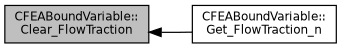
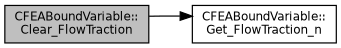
  digraph {
    rankdir=LR
    node [color=black fontname=Helvetica fontsize=10 shape=record style=filled]
    n1 [fillcolor=grey75 fontcolor=black height=0.2 label="CFEABoundVariable::\lClear_FlowTraction" width=0.4]
    n2 [fillcolor=white height=0.2 label="CFEABoundVariable::\lGet_FlowTraction_n" width=0.4]
-   n1 -> n2 [color=black dir=back fontname=Helvetica fontsize=10 labelfontname=Helvetica labelfontsize=10 style=solid]
+   n2 -> n1 [color=black dir=back fontname=Helvetica fontsize=10 labelfontname=Helvetica labelfontsize=10 style=solid]
  }
